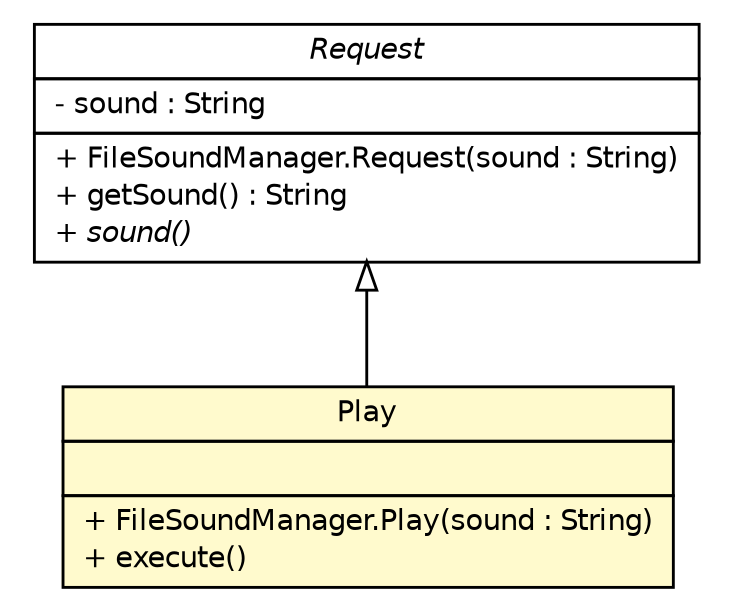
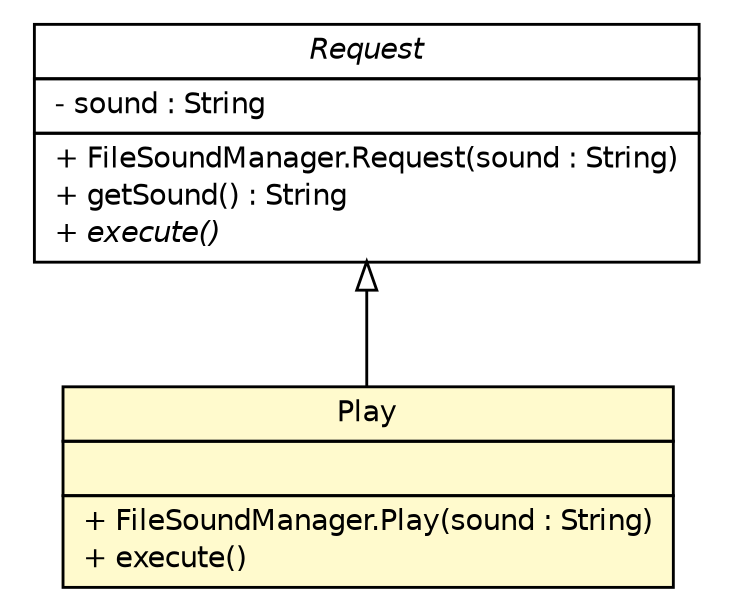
  digraph {
    nodesep=0.25
    ranksep=0.5
    node [fontcolor=black fontname=Helvetica fontsize=10.0 shape=plaintext]
-   n1 [label=<<table title="main.FileSoundManager.Request" border="0" cellborder="1" cellspacing="0" cellpadding="2" port="p" href="./FileSoundManager.Request.html"> 		<tr><td><table border="0" cellspacing="0" cellpadding="1"> <tr><td align="center" balign="center"><font face="Helvetica-Oblique"> Request </font></td></tr> 		</table></td></tr> 		<tr><td><table border="0" cellspacing="0" cellpadding="1"> <tr><td align="left" balign="left"> - sound : String </td></tr> 		</table></td></tr> 		<tr><td><table border="0" cellspacing="0" cellpadding="1"> <tr><td align="left" balign="left"> + FileSoundManager.Request(sound : String) </td></tr> <tr><td align="left" balign="left"> + getSound() : String </td></tr> <tr><td align="left" balign="left"><font face="Helvetica-Oblique" point-size="10.0"> + sound() </font></td></tr> 		</table></td></tr> 		</table>>]
+   n1 [label=<<table title="main.FileSoundManager.Request" border="0" cellborder="1" cellspacing="0" cellpadding="2" port="p" href="./FileSoundManager.Request.html"> 		<tr><td><table border="0" cellspacing="0" cellpadding="1"> <tr><td align="center" balign="center"><font face="Helvetica-Oblique"> Request </font></td></tr> 		</table></td></tr> 		<tr><td><table border="0" cellspacing="0" cellpadding="1"> <tr><td align="left" balign="left"> - sound : String </td></tr> 		</table></td></tr> 		<tr><td><table border="0" cellspacing="0" cellpadding="1"> <tr><td align="left" balign="left"> + FileSoundManager.Request(sound : String) </td></tr> <tr><td align="left" balign="left"> + getSound() : String </td></tr> <tr><td align="left" balign="left"><font face="Helvetica-Oblique" point-size="10.0"> + execute() </font></td></tr> 		</table></td></tr> 		</table>>]
    n2 [label=<<table title="main.FileSoundManager.Play" border="0" cellborder="1" cellspacing="0" cellpadding="2" port="p" bgcolor="lemonChiffon" href="./FileSoundManager.Play.html"> 		<tr><td><table border="0" cellspacing="0" cellpadding="1"> <tr><td align="center" balign="center"> Play </td></tr> 		</table></td></tr> 		<tr><td><table border="0" cellspacing="0" cellpadding="1"> <tr><td align="left" balign="left">  </td></tr> 		</table></td></tr> 		<tr><td><table border="0" cellspacing="0" cellpadding="1"> <tr><td align="left" balign="left"> + FileSoundManager.Play(sound : String) </td></tr> <tr><td align="left" balign="left"> + execute() </td></tr> 		</table></td></tr> 		</table>>]
    n1 -> n2 [arrowtail=empty dir=back fontname=Helvetica fontsize=10 headport=p labelfontname=Helvetica labelfontsize=10 tailport=p]
  }
